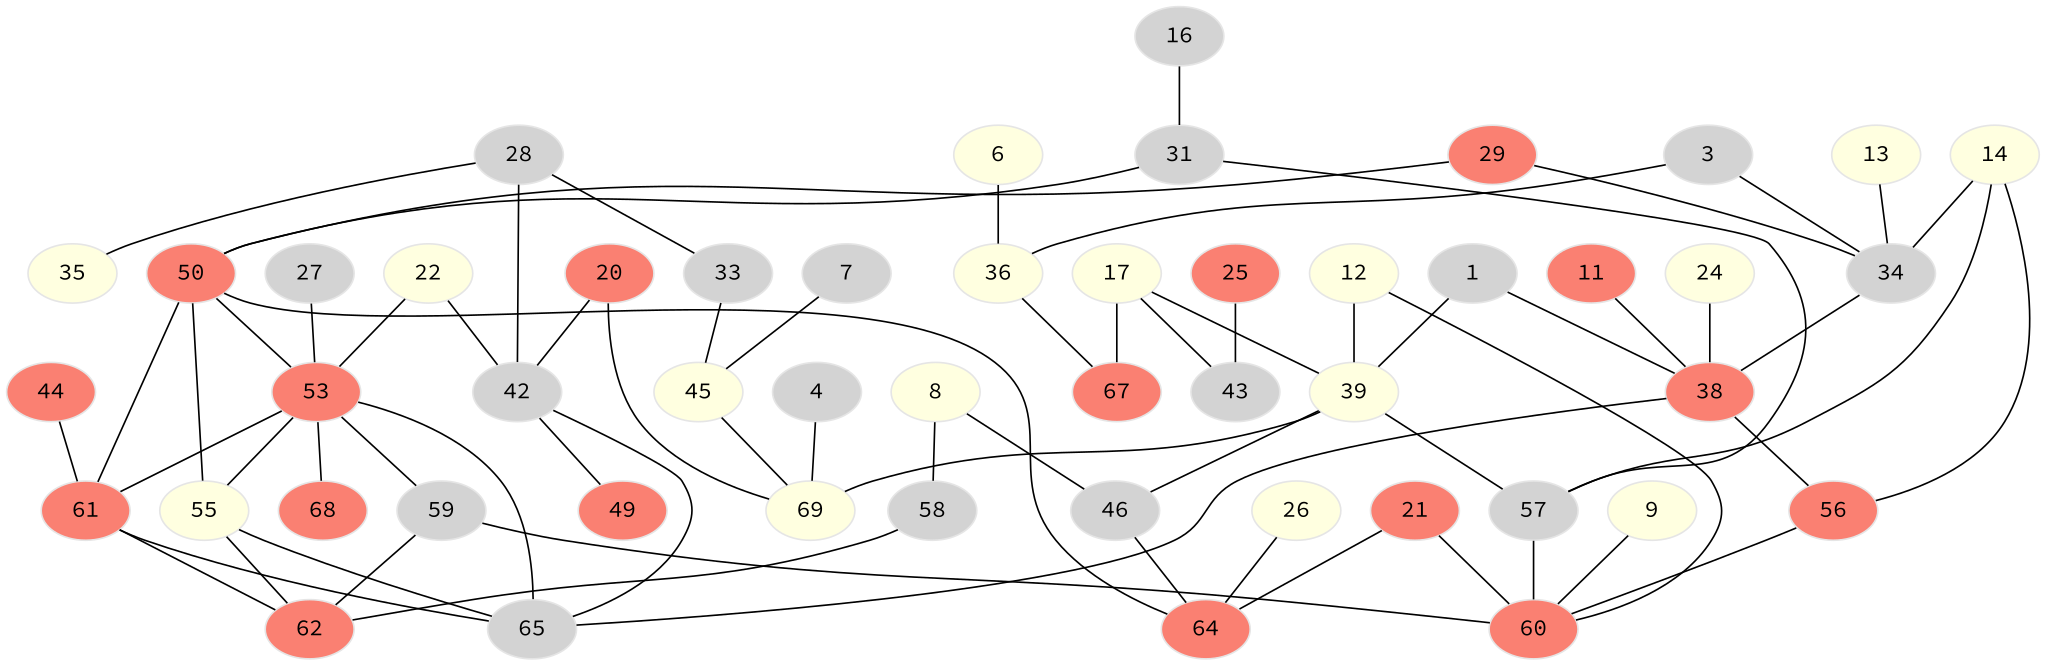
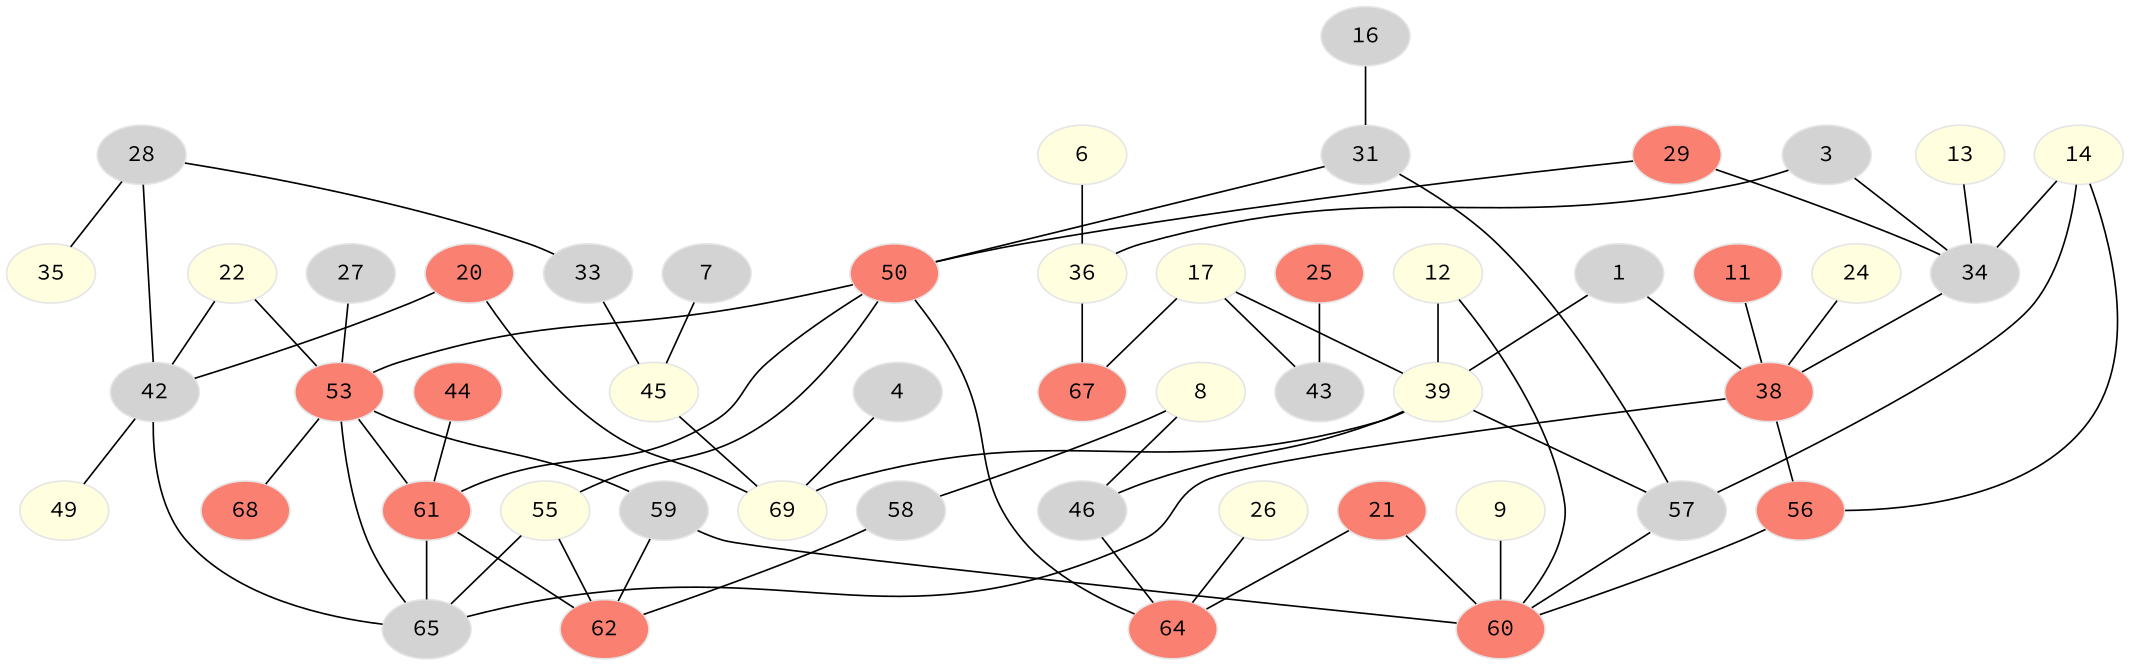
  graph {
    fontname="Source Code Pro"
    node [color=gray90 fillcolor=lightgrey fontname="Source Code Pro" style=filled]
    edge [fontname="Source Code Pro" weight=1.0]
    38 [fillcolor=salmon]
    1
    39 [fillcolor=lightyellow]
    56 [fillcolor=salmon]
    65
    69 [fillcolor=lightyellow]
    46
    57
    3
    34
    36 [fillcolor=lightyellow]
    67 [fillcolor=salmon]
    4
    6 [fillcolor=lightyellow]
    45 [fillcolor=lightyellow]
    7
    8 [fillcolor=lightyellow]
    58
    64 [fillcolor=salmon]
    62 [fillcolor=salmon]
    9 [fillcolor=lightyellow]
    60 [fillcolor=salmon]
    11 [fillcolor=salmon]
    12 [fillcolor=lightyellow]
    13 [fillcolor=lightyellow]
    14 [fillcolor=lightyellow]
    16
    31
    50 [fillcolor=salmon]
    17 [fillcolor=lightyellow]
    43
    20 [fillcolor=salmon]
    42
-   49 [fillcolor=salmon]
+   49 [fillcolor=lightyellow]
    21 [fillcolor=salmon]
    22 [fillcolor=lightyellow]
    53 [fillcolor=salmon]
    61 [fillcolor=salmon]
    55 [fillcolor=lightyellow]
    59
    68 [fillcolor=salmon]
    24 [fillcolor=lightyellow]
    25 [fillcolor=salmon]
    26 [fillcolor=lightyellow]
    27
    28
    33
    35 [fillcolor=lightyellow]
    29 [fillcolor=salmon]
    44 [fillcolor=salmon]
    38 -- 56
    38 -- 65
    1 -- 38
    1 -- 39
    39 -- 69
    39 -- 46
    39 -- 57
    56 -- 60
    46 -- 64
    57 -- 60
    3 -- 34
    3 -- 36
    34 -- 38
    36 -- 67
    4 -- 69
    6 -- 36
    45 -- 69
    7 -- 45
    8 -- 46
    8 -- 58
    58 -- 62
    9 -- 60
    11 -- 38
    12 -- 39
    12 -- 60
    13 -- 34
    14 -- 56
    14 -- 57
    14 -- 34
    16 -- 31
    31 -- 57
    31 -- 50
    50 -- 64
    50 -- 53
    50 -- 61
    50 -- 55
    17 -- 39
    17 -- 67
    17 -- 43
    20 -- 69
    20 -- 42
    42 -- 65
    42 -- 49
    21 -- 64
    21 -- 60 [weight=2.0]
    22 -- 42
    22 -- 53
    53 -- 65
    53 -- 61
-   53 -- 55
    53 -- 59
    53 -- 68
    61 -- 65
    61 -- 62
    55 -- 65
    55 -- 62
    59 -- 62
    59 -- 60
    24 -- 38
    25 -- 43
    26 -- 64
    27 -- 53
    28 -- 42
    28 -- 33
    28 -- 35
    33 -- 45
    29 -- 34
    29 -- 50
    44 -- 61
  }
